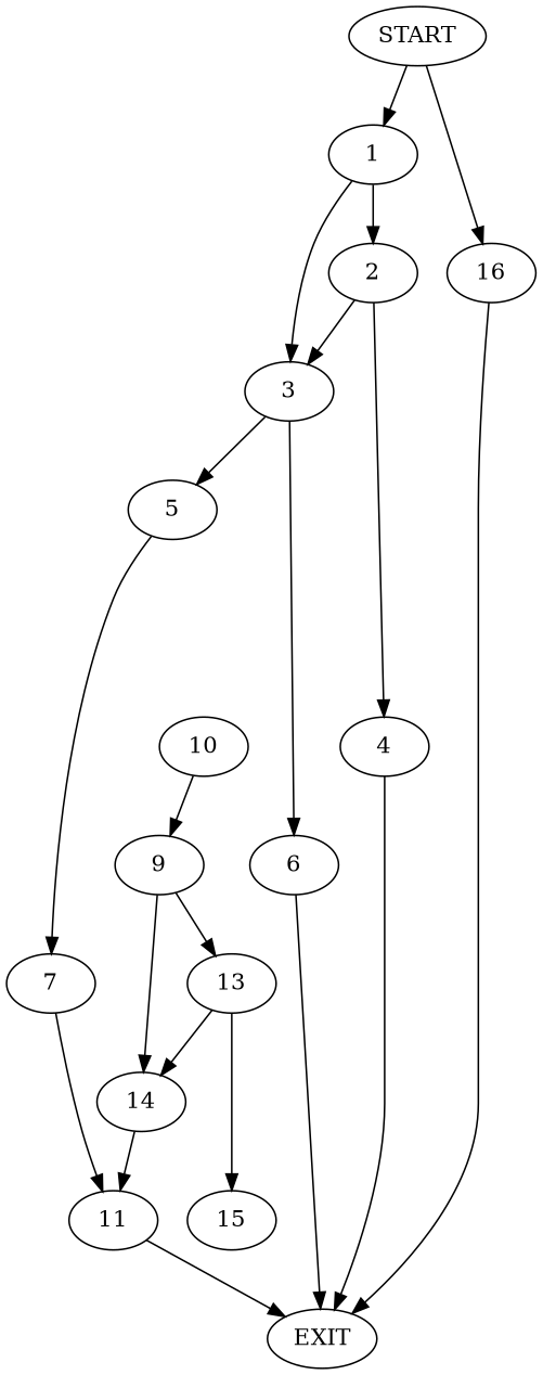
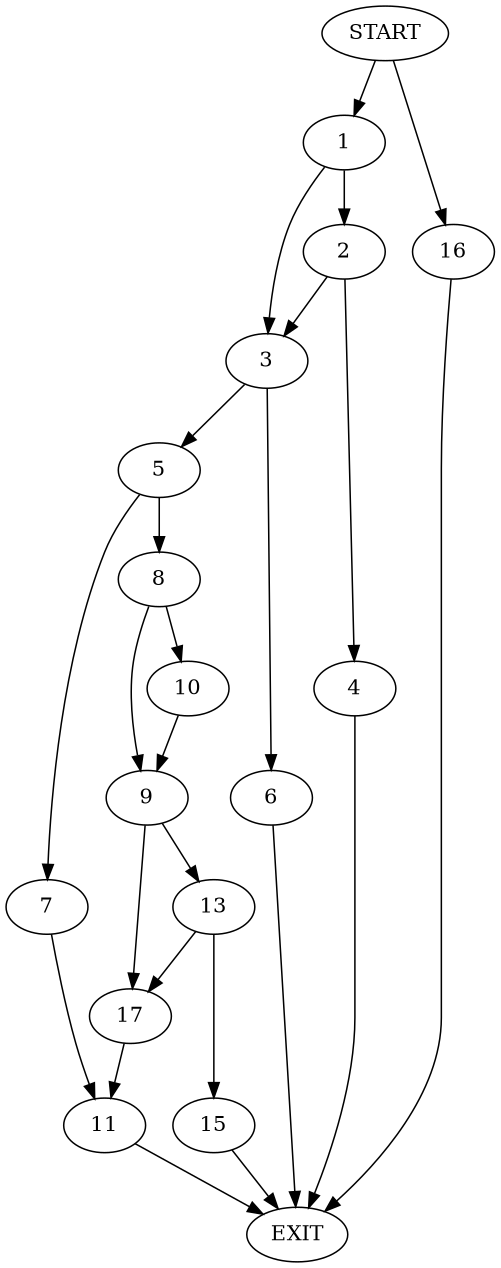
  digraph {
    n1 [label=START]
    1
    16
    2
    3
    n6 [label=EXIT]
    4
    5
    6
    7
+   8
    11
    9
    10
    13
-   14
+   14 [label=17]
    15
    n1 -> 1
    n1 -> 16
    1 -> 2
    1 -> 3
    16 -> n6
    2 -> 3
    2 -> 4
    3 -> 5
    3 -> 6
    4 -> n6
    5 -> 7
+   5 -> 8
    6 -> n6
    7 -> 11
+   8 -> 9
+   8 -> 10
    11 -> n6
    9 -> 13
    9 -> 14
    10 -> 9
    13 -> 14
    13 -> 15
    14 -> 11
+   15 -> n6
  }
